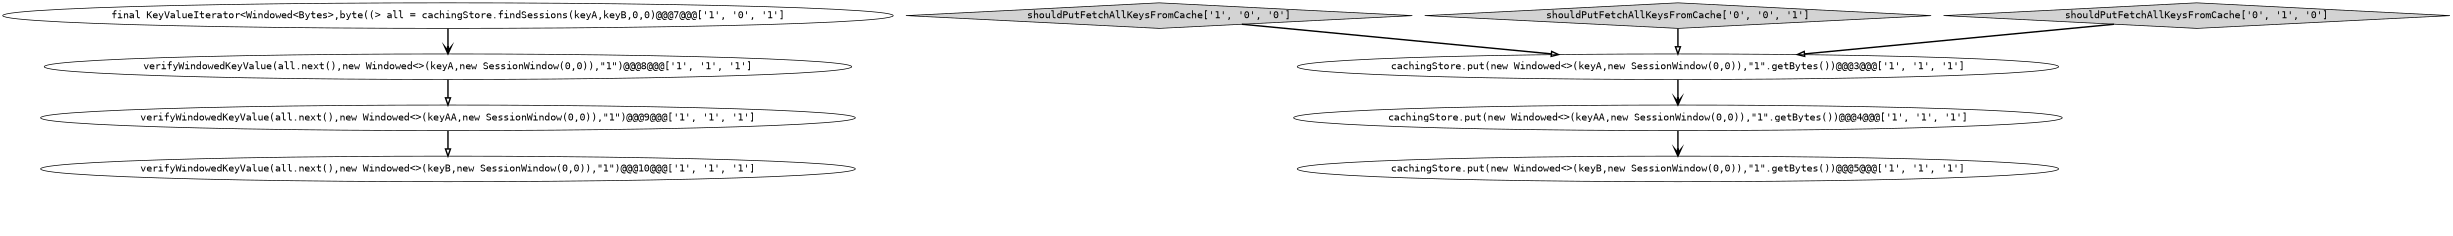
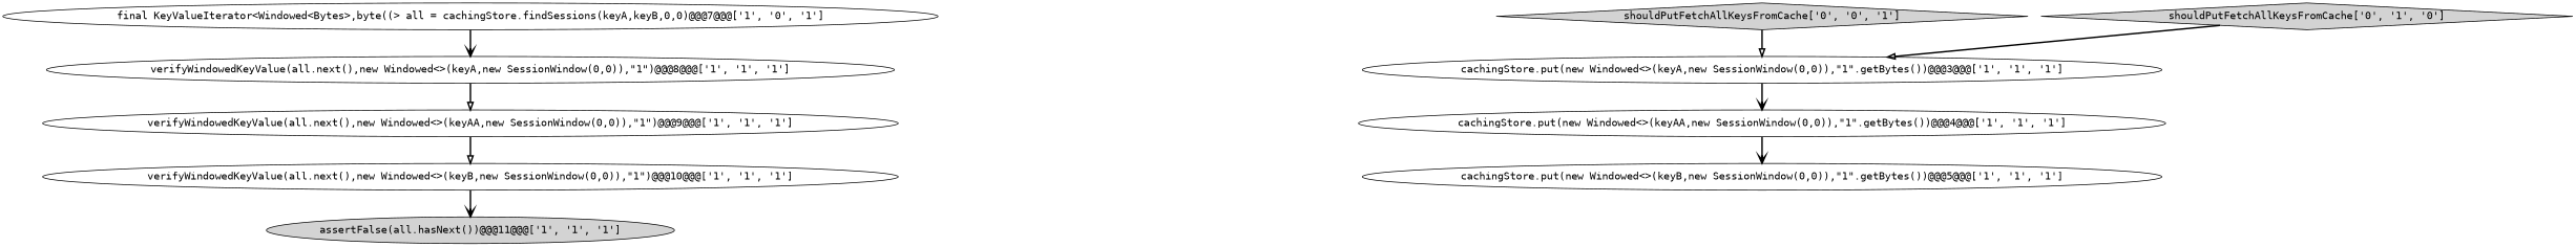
  digraph {
    fontname="DejaVu Sans Mono"
    node [fillcolor=white fontname="DejaVu Sans Mono" shape=ellipse style=filled]
    edge [arrowhead=onormal fontname="DejaVu Sans Mono" style=bold]
    n1 [label="verifyWindowedKeyValue(all.next(),new Windowed<>(keyA,new SessionWindow(0,0)),\"1\")@@@8@@@['1', '1', '1']"]
    n2 [label="verifyWindowedKeyValue(all.next(),new Windowed<>(keyAA,new SessionWindow(0,0)),\"1\")@@@9@@@['1', '1', '1']"]
    n3 [label="verifyWindowedKeyValue(all.next(),new Windowed<>(keyB,new SessionWindow(0,0)),\"1\")@@@10@@@['1', '1', '1']"]
    n4 [label="cachingStore.put(new Windowed<>(keyB,new SessionWindow(0,0)),\"1\".getBytes())@@@5@@@['1', '1', '1']"]
    n5 [label="final KeyValueIterator<Windowed<Bytes>,byte((> all = cachingStore.findSessions(keyA,keyB,0,0)@@@7@@@['1', '0', '1']"]
-   n6 [fillcolor=lightgray label="shouldPutFetchAllKeysFromCache['1', '0', '0']" shape=diamond]
    n7 [label="cachingStore.put(new Windowed<>(keyA,new SessionWindow(0,0)),\"1\".getBytes())@@@3@@@['1', '1', '1']"]
    n8 [label="cachingStore.put(new Windowed<>(keyAA,new SessionWindow(0,0)),\"1\".getBytes())@@@4@@@['1', '1', '1']"]
+   n9 [fillcolor=lightgray label="assertFalse(all.hasNext())@@@11@@@['1', '1', '1']"]
    n10 [fillcolor=lightgray label="shouldPutFetchAllKeysFromCache['0', '0', '1']" shape=diamond]
    n11 [fillcolor=lightgray label="shouldPutFetchAllKeysFromCache['0', '1', '0']" shape=diamond]
    n1 -> n2
    n2 -> n3
+   n3 -> n9 [arrowhead=vee]
    n5 -> n1 [arrowhead=vee]
-   n6 -> n7
    n7 -> n8 [arrowhead=vee]
    n8 -> n4 [arrowhead=vee]
    n10 -> n7
    n11 -> n7
  }
